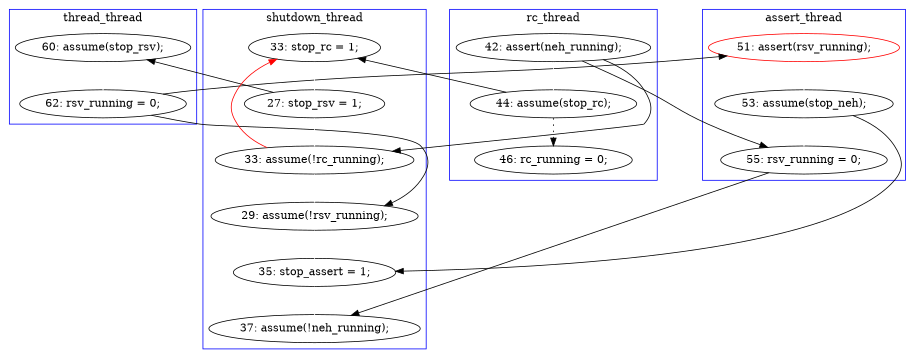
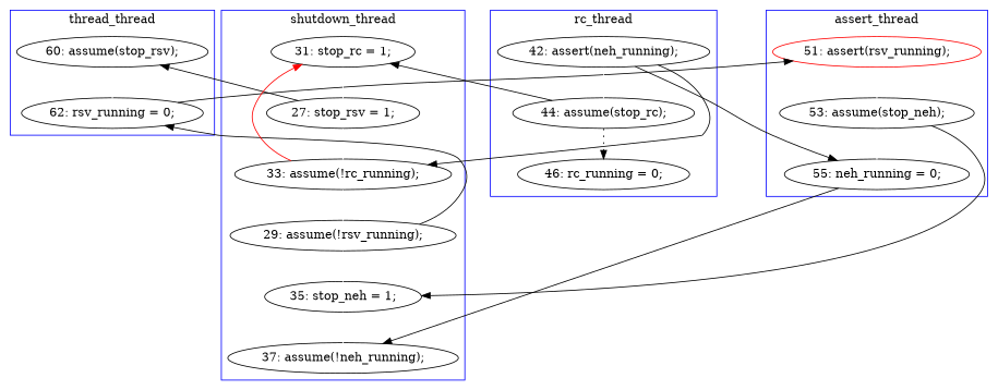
  digraph {
    edge [color=white style=solid]
    n1 [label="60: assume(stop_rsv);"]
    n2 [label="62: rsv_running = 0;"]
    n3 [label="42: assert(neh_running);"]
    n4 [label="44: assume(stop_rc);"]
    n5 [label="46: rc_running = 0;"]
    n6 [color=red label="51: assert(rsv_running);"]
-   n7 [label="55: rsv_running = 0;"]
+   n7 [label="55: neh_running = 0;"]
    n8 [label="53: assume(stop_neh);"]
    n9 [label="27: stop_rsv = 1;"]
    n10 [label="29: assume(!rsv_running);"]
    n11 [label="37: assume(!neh_running);"]
    n12 [label="33: assume(!rc_running);"]
-   n13 [label="33: stop_rc = 1;"]
-   n14 [label="35: stop_assert = 1;"]
+   n13 [label="31: stop_rc = 1;"]
+   n14 [label="35: stop_neh = 1;"]
    subgraph cluster_1 {
      color=blue
      label=thread_thread
      n1
      n2
    }
    subgraph cluster_2 {
      color=blue
      label=rc_thread
      n3
      n4
      n5
    }
    subgraph cluster_3 {
      color=blue
      label=assert_thread
      n6
      n7
      n8
    }
    subgraph cluster_4 {
      color=blue
      label=shutdown_thread
      n9
      n10
      n11
      n12
      n13
      n14
    }
    n1 -> n2
    n2 -> n6 [color=black constraint=false]
-   n2 -> n10 [color=black constraint=false]
+   n10 -> n2 [color=black constraint=false]
    n3 -> n4
    n3 -> n7 [color=black constraint=false]
    n3 -> n12 [color=black constraint=false]
    n4 -> n5 [color=black style=dotted]
    n4 -> n13 [color=black constraint=false]
    n6 -> n8
    n7 -> n11 [color=black constraint=false]
    n8 -> n7
    n8 -> n14 [color=black constraint=false]
    n9 -> n1 [color=black constraint=false]
    n9 -> n12
    n10 -> n14
    n12 -> n10
    n12 -> n13 [color=red constraint=false]
    n13 -> n9
    n14 -> n11
  }
